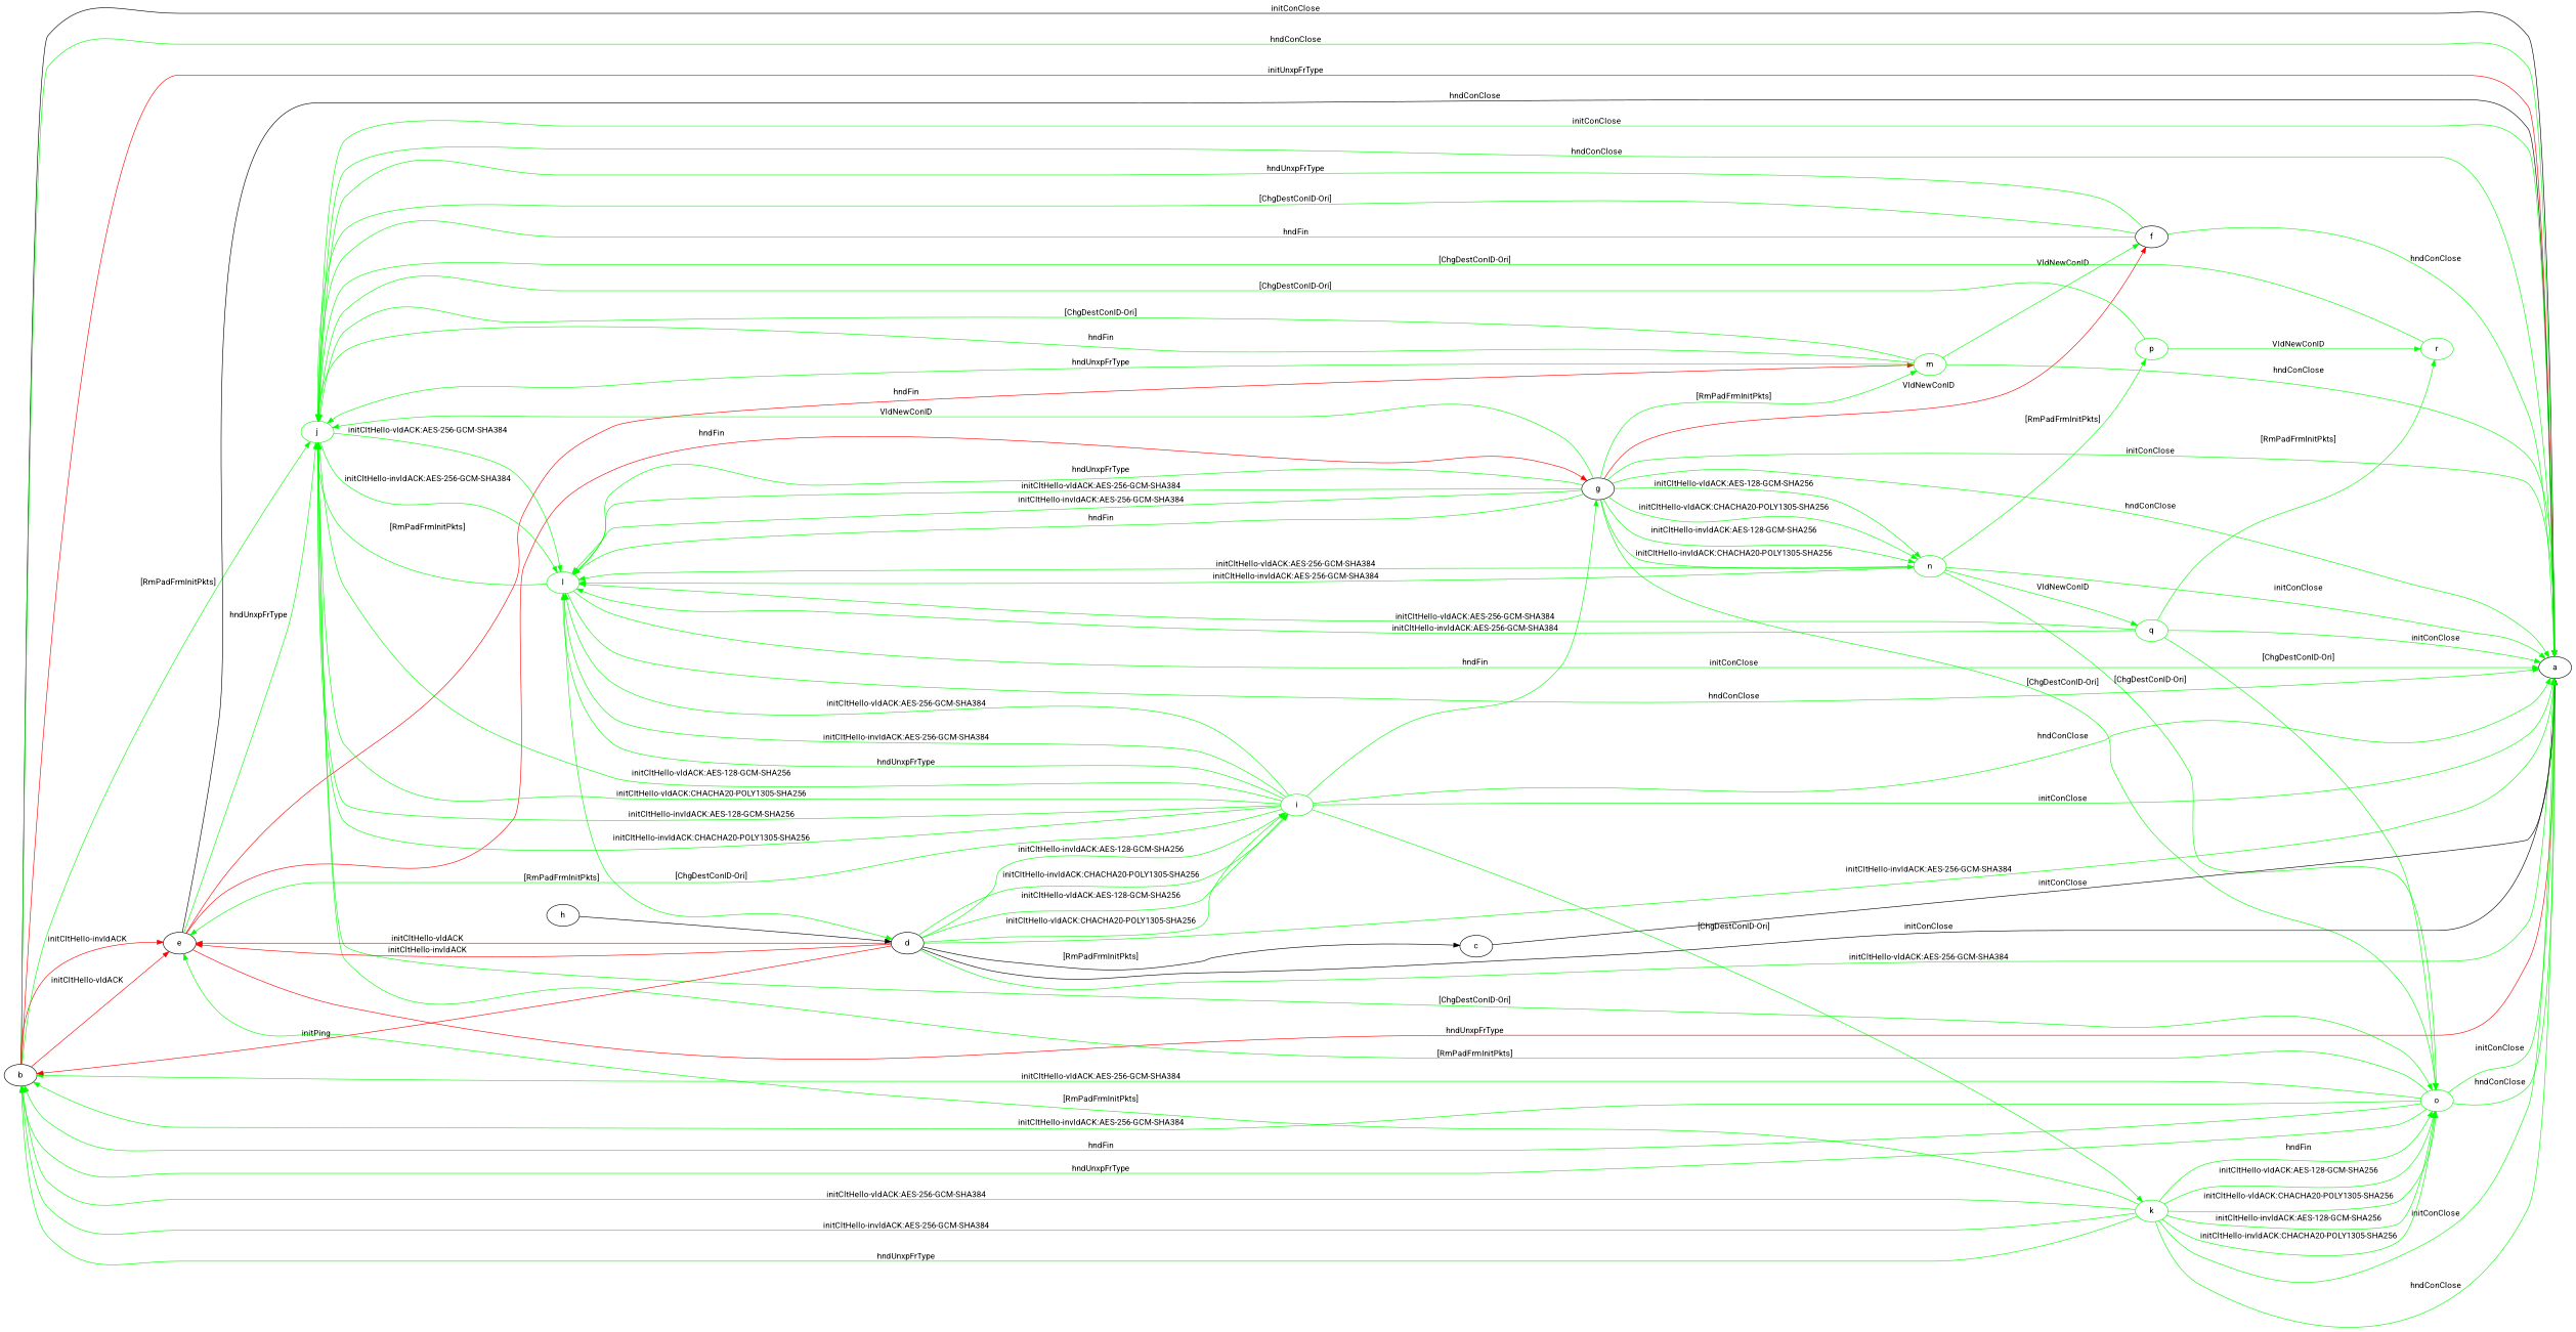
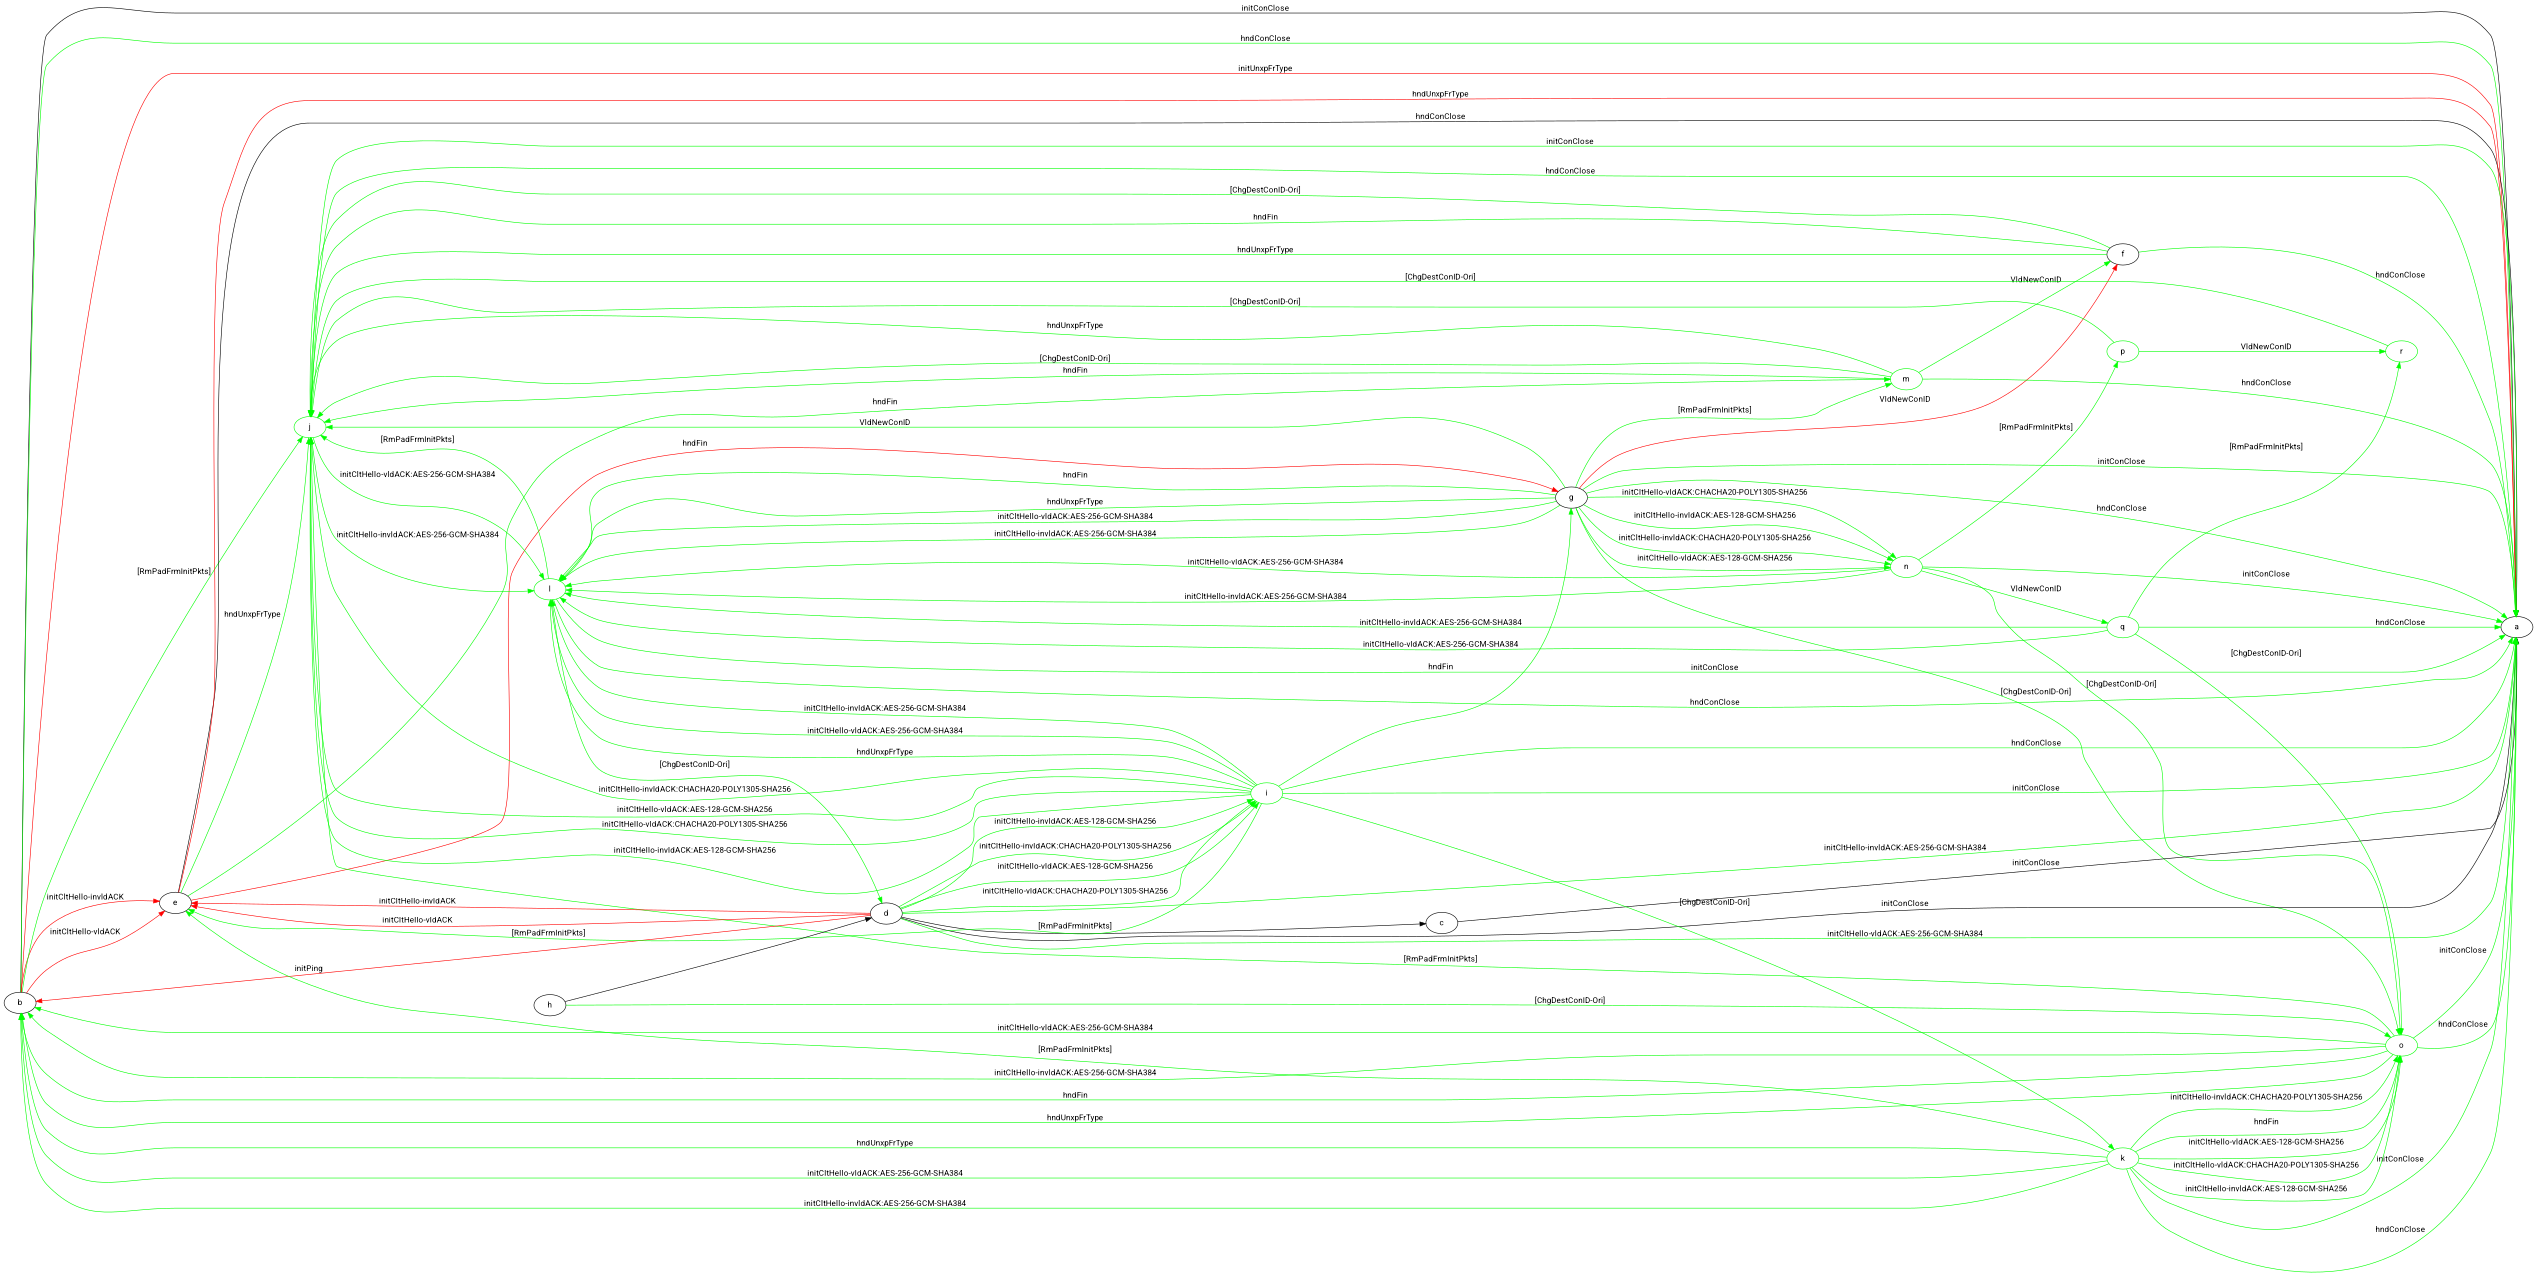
  digraph {
    fontname=Roboto
    rankdir=LR
    node [fontname=Roboto color=green]
    edge [fontname=Roboto color=green]
    b [color=""]
    a [color=""]
    e [color=""]
    j
    g [color=""]
    m
    l
    o
    f [color=""]
    n
    d [color=""]
    c [color=""]
    i
    k
    p
    q
    r
    h [color=""]
    b -> a [label="initConClose " color=""]
    b -> a [label="hndConClose "]
    b -> a [color=red label="initUnxpFrType "]
    b -> e [color=red label="initCltHello-vldACK "]
    b -> e [color=red label="initCltHello-invldACK "]
    b -> j [label="[RmPadFrmInitPkts] "]
    e -> a [label="hndConClose " color=""]
    e -> a [color=red label="hndUnxpFrType "]
    e -> j [label="hndUnxpFrType "]
    e -> g [color=red label="hndFin "]
-   e -> m [color=red label="hndFin "]
+   e -> m [label="hndFin "]
    j -> a [label="initConClose "]
    j -> a [label="hndConClose "]
    j -> l [label="initCltHello-vldACK:AES-256-GCM-SHA384 "]
    j -> l [label="initCltHello-invldACK:AES-256-GCM-SHA384 "]
-   j -> o [label="[ChgDestConID-Ori] "]
+   h -> o [label="[ChgDestConID-Ori] "]
    g -> a [label="initConClose "]
    g -> a [label="hndConClose "]
    g -> j [label="VldNewConID "]
    g -> m [label="[RmPadFrmInitPkts] "]
    g -> l [label="initCltHello-vldACK:AES-256-GCM-SHA384 "]
    g -> l [label="initCltHello-invldACK:AES-256-GCM-SHA384 "]
    g -> l [label="hndFin "]
    g -> l [label="hndUnxpFrType "]
    g -> o [label="[ChgDestConID-Ori] "]
    g -> f [color=red label="VldNewConID "]
    g -> n [label="initCltHello-vldACK:AES-128-GCM-SHA256 "]
    g -> n [label="initCltHello-vldACK:CHACHA20-POLY1305-SHA256 "]
    g -> n [label="initCltHello-invldACK:AES-128-GCM-SHA256 "]
    g -> n [label="initCltHello-invldACK:CHACHA20-POLY1305-SHA256 "]
    m -> a [label="hndConClose "]
    m -> j [label="hndFin "]
    m -> j [label="hndUnxpFrType "]
    m -> j [label="[ChgDestConID-Ori] "]
    m -> f [label="VldNewConID "]
    l -> a [label="initConClose "]
    l -> a [label="hndConClose "]
    l -> j [label="[RmPadFrmInitPkts] "]
    l -> d [label="[ChgDestConID-Ori] "]
    o -> b [label="initCltHello-vldACK:AES-256-GCM-SHA384 "]
    o -> b [label="initCltHello-invldACK:AES-256-GCM-SHA384 "]
    o -> b [label="hndFin "]
    o -> b [label="hndUnxpFrType "]
    o -> a [label="initConClose "]
    o -> a [label="hndConClose "]
    o -> j [label="[RmPadFrmInitPkts] "]
    f -> a [label="hndConClose "]
    f -> j [label="hndFin "]
    f -> j [label="hndUnxpFrType "]
    f -> j [label="[ChgDestConID-Ori] "]
    n -> a [label="initConClose "]
    n -> l [label="initCltHello-vldACK:AES-256-GCM-SHA384 "]
    n -> l [label="initCltHello-invldACK:AES-256-GCM-SHA384 "]
    n -> o [label="[ChgDestConID-Ori] "]
    n -> p [label="[RmPadFrmInitPkts] "]
    n -> q [label="VldNewConID "]
    d -> b [color=red label="initPing "]
    d -> a [label="initConClose " color=""]
    d -> a [label="initCltHello-vldACK:AES-256-GCM-SHA384 "]
    d -> a [label="initCltHello-invldACK:AES-256-GCM-SHA384 "]
    d -> e [color=red label="initCltHello-vldACK "]
    d -> e [color=red label="initCltHello-invldACK "]
    d -> c [label="[RmPadFrmInitPkts] " color=""]
    d -> i [label="initCltHello-vldACK:AES-128-GCM-SHA256 "]
    d -> i [label="initCltHello-vldACK:CHACHA20-POLY1305-SHA256 "]
    d -> i [label="initCltHello-invldACK:AES-128-GCM-SHA256 "]
    d -> i [label="initCltHello-invldACK:CHACHA20-POLY1305-SHA256 "]
    c -> a [label="initConClose " color=""]
    i -> a [label="initConClose "]
    i -> a [label="hndConClose "]
    i -> e [label="[RmPadFrmInitPkts] "]
    i -> j [label="initCltHello-vldACK:AES-128-GCM-SHA256 "]
    i -> j [label="initCltHello-vldACK:CHACHA20-POLY1305-SHA256 "]
    i -> j [label="initCltHello-invldACK:AES-128-GCM-SHA256 "]
    i -> j [label="initCltHello-invldACK:CHACHA20-POLY1305-SHA256 "]
    i -> g [label="hndFin "]
    i -> l [label="initCltHello-vldACK:AES-256-GCM-SHA384 "]
    i -> l [label="initCltHello-invldACK:AES-256-GCM-SHA384 "]
    i -> l [label="hndUnxpFrType "]
    i -> k [label="[ChgDestConID-Ori] "]
    k -> b [label="initCltHello-vldACK:AES-256-GCM-SHA384 "]
    k -> b [label="initCltHello-invldACK:AES-256-GCM-SHA384 "]
    k -> b [label="hndUnxpFrType "]
    k -> a [label="initConClose "]
    k -> a [label="hndConClose "]
    k -> e [label="[RmPadFrmInitPkts] "]
    k -> o [label="initCltHello-vldACK:AES-128-GCM-SHA256 "]
    k -> o [label="initCltHello-vldACK:CHACHA20-POLY1305-SHA256 "]
    k -> o [label="initCltHello-invldACK:AES-128-GCM-SHA256 "]
    k -> o [label="initCltHello-invldACK:CHACHA20-POLY1305-SHA256 "]
    k -> o [label="hndFin "]
    p -> j [label="[ChgDestConID-Ori] "]
    p -> r [label="VldNewConID "]
-   q -> a [label="initConClose "]
+   q -> a [label="hndConClose "]
    q -> l [label="initCltHello-vldACK:AES-256-GCM-SHA384 "]
    q -> l [label="initCltHello-invldACK:AES-256-GCM-SHA384 "]
    q -> o [label="[ChgDestConID-Ori] "]
    q -> r [label="[RmPadFrmInitPkts] "]
    r -> j [label="[ChgDestConID-Ori] "]
    h -> d [color=""]
  }
